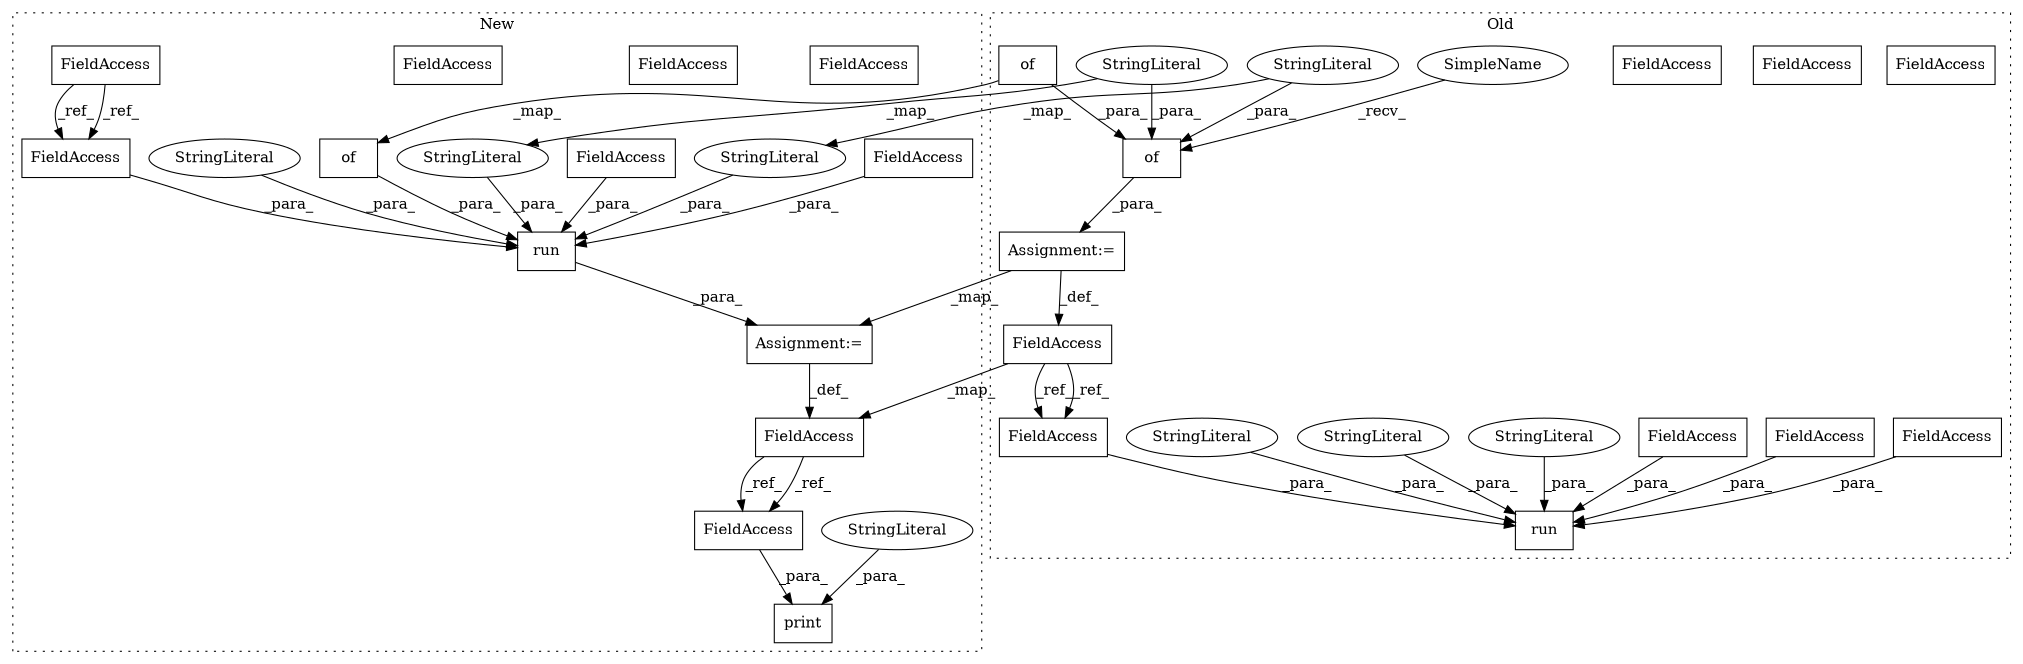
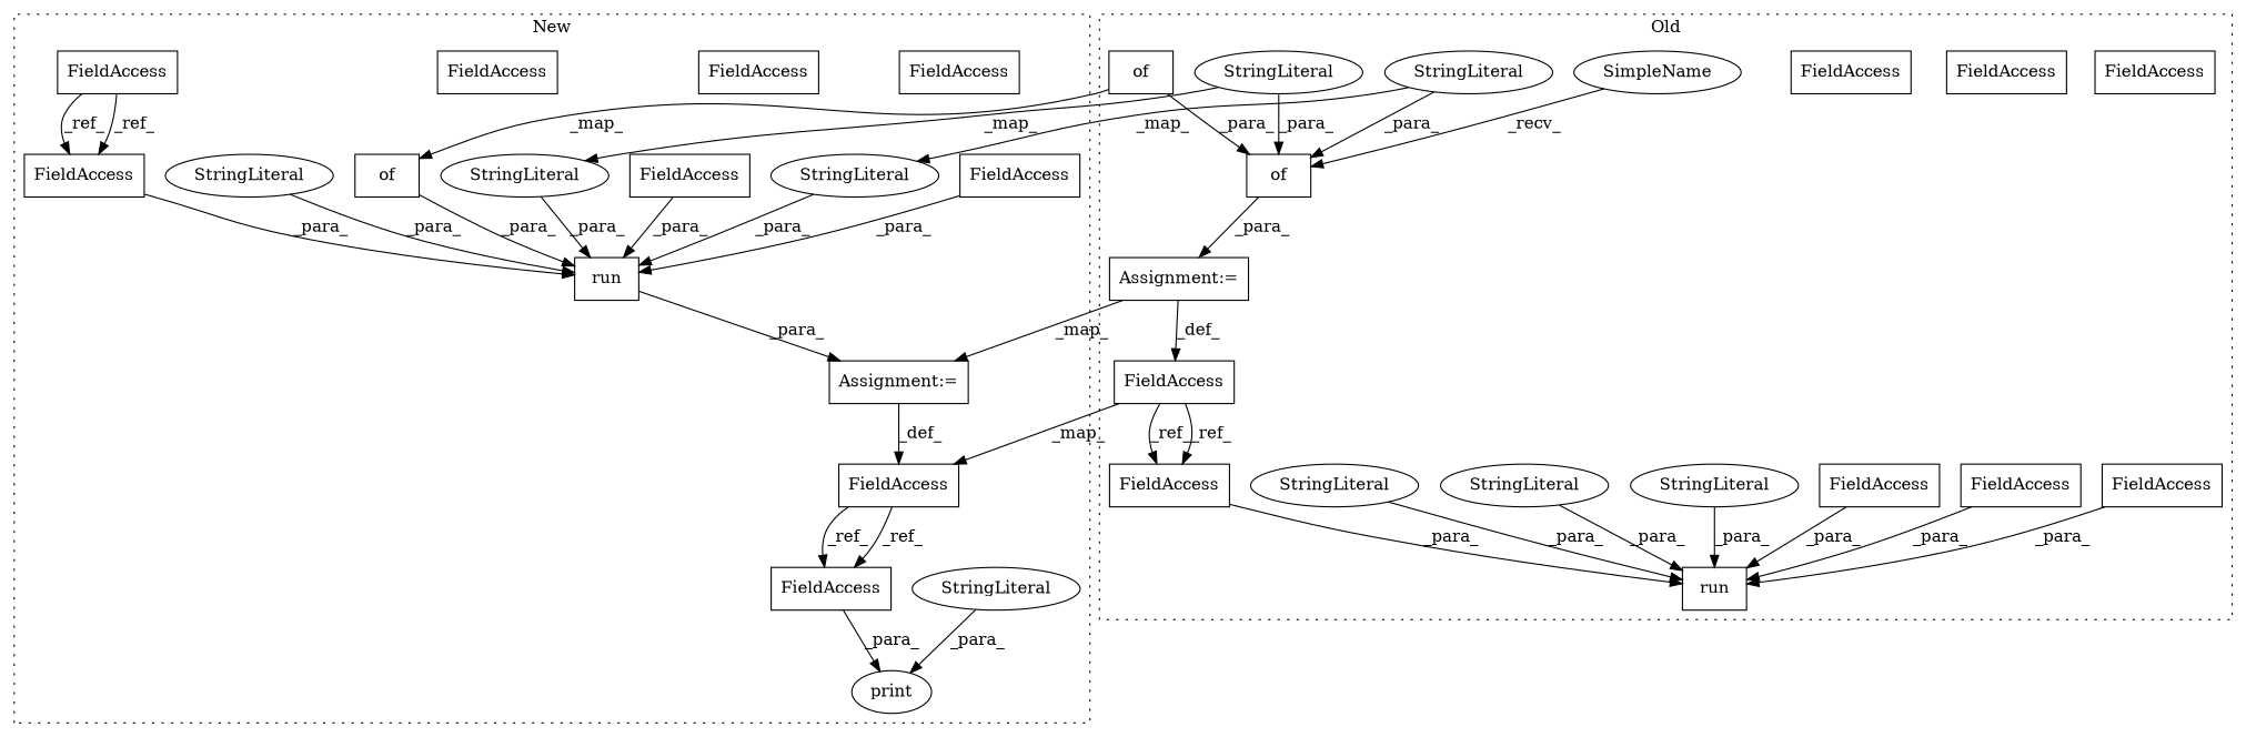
  digraph {
    node [a=22 l=9 s=1637 shape=box]
    n1 [a=32 l="4,1" label=run s="1576,1658"]
    n2 [label=FieldAccess]
    n3 [label=FieldAccess s=1580]
    n4 [a=45 l=18 label=StringLiteral s=1608 shape=ellipse]
    n5 [a=7 l=1 label="Assignment:=" s=1240]
    n6 [label=FieldAccess s=1627]
    n7 [l=11 label=FieldAccess s=1647]
    n8 [l=11 label=FieldAccess s=1229]
    n9 [a=45 l=5 label=StringLiteral s=1602 shape=ellipse]
    n10 [a=32 l="3,1" label=of s="1303,1414"]
    n11 [a=32 l="3,1" label=of s="1245,1415"]
    n12 [a=45 l=13 label=StringLiteral s=1248 shape=ellipse]
    n13 [a=45 l=8 label=StringLiteral s=1290 shape=ellipse]
    n14 [a=45 l=11 label=StringLiteral s=1590 shape=ellipse]
    n15 [a=42 l=3 label=SimpleName s=1241 shape=ellipse]
    n16 [label=FieldAccess]
    n17 [l=11 label=FieldAccess s=1647]
    n18 [label=FieldAccess s=1627]
-   n19 [a=32 l="6,1" label=print s="1584,1646"]
+   n19 [a=32 l="6,1" label=print s="1584,1646" shape=ellipse]
    n20 [a=45 l=35 label=StringLiteral s=1590 shape=ellipse]
    n21 [l=8 label=FieldAccess s=1626]
    n22 [a=7 l=1 label="Assignment:=" s=1354]
    n23 [l=8 label=FieldAccess s=1346]
    n24 [a=32 l="3,1" label=of s="1463,1574"]
    n25 [a=32 l="4,1" label=run s="1360,1575"]
    n26 [label=FieldAccess s=1364]
    n27 [label=FieldAccess s=1411]
    n28 [label=FieldAccess s=1421]
    n29 [a=45 l=5 label=StringLiteral s=1386 shape=ellipse]
    n30 [a=45 l=11 label=StringLiteral s=1374 shape=ellipse]
    n31 [a=45 l=18 label=StringLiteral s=1392 shape=ellipse]
    n32 [label=FieldAccess s=1254]
    n33 [label=FieldAccess s=1411]
    n34 [l=8 label=FieldAccess s=1626]
    n35 [label=FieldAccess s=1421]
    subgraph cluster_1 {
      label=Old
      style=dotted
      n1
      n2
      n3
      n4
      n5
      n6
      n7
      n8
      n9
      n10
      n11
      n12
      n13
      n14
      n15
      n16
      n17
      n18
    }
    subgraph cluster_2 {
      label=New
      style=dotted
      n19
      n20
      n21
      n22
      n23
      n24
      n25
      n26
      n27
      n28
      n29
      n30
      n31
      n32
      n33
      n34
      n35
    }
    n3 -> n1 [label=_para_]
    n4 -> n1 [label=_para_]
    n5 -> n8 [label=_def_]
    n5 -> n22 [label=_map_]
    n8 -> n17 [label=_ref_]
    n8 -> n17 [label=_ref_]
    n8 -> n23 [label=_map_]
    n9 -> n1 [label=_para_]
    n10 -> n11 [label=_para_]
    n10 -> n24 [label=_map_]
    n11 -> n5 [label=_para_]
    n12 -> n11 [label=_para_]
    n12 -> n29 [label=_map_]
    n13 -> n11 [label=_para_]
    n13 -> n30 [label=_map_]
    n14 -> n1 [label=_para_]
    n15 -> n11 [label=_recv_]
    n16 -> n1 [label=_para_]
    n17 -> n1 [label=_para_]
    n18 -> n1 [label=_para_]
    n20 -> n19 [label=_para_]
    n22 -> n23 [label=_def_]
    n23 -> n34 [label=_ref_]
    n23 -> n34 [label=_ref_]
    n24 -> n25 [label=_para_]
    n25 -> n22 [label=_para_]
    n26 -> n25 [label=_para_]
    n29 -> n25 [label=_para_]
    n30 -> n25 [label=_para_]
    n31 -> n25 [label=_para_]
    n32 -> n33 [label=_ref_]
    n32 -> n33 [label=_ref_]
    n33 -> n25 [label=_para_]
    n34 -> n19 [label=_para_]
    n35 -> n25 [label=_para_]
  }
